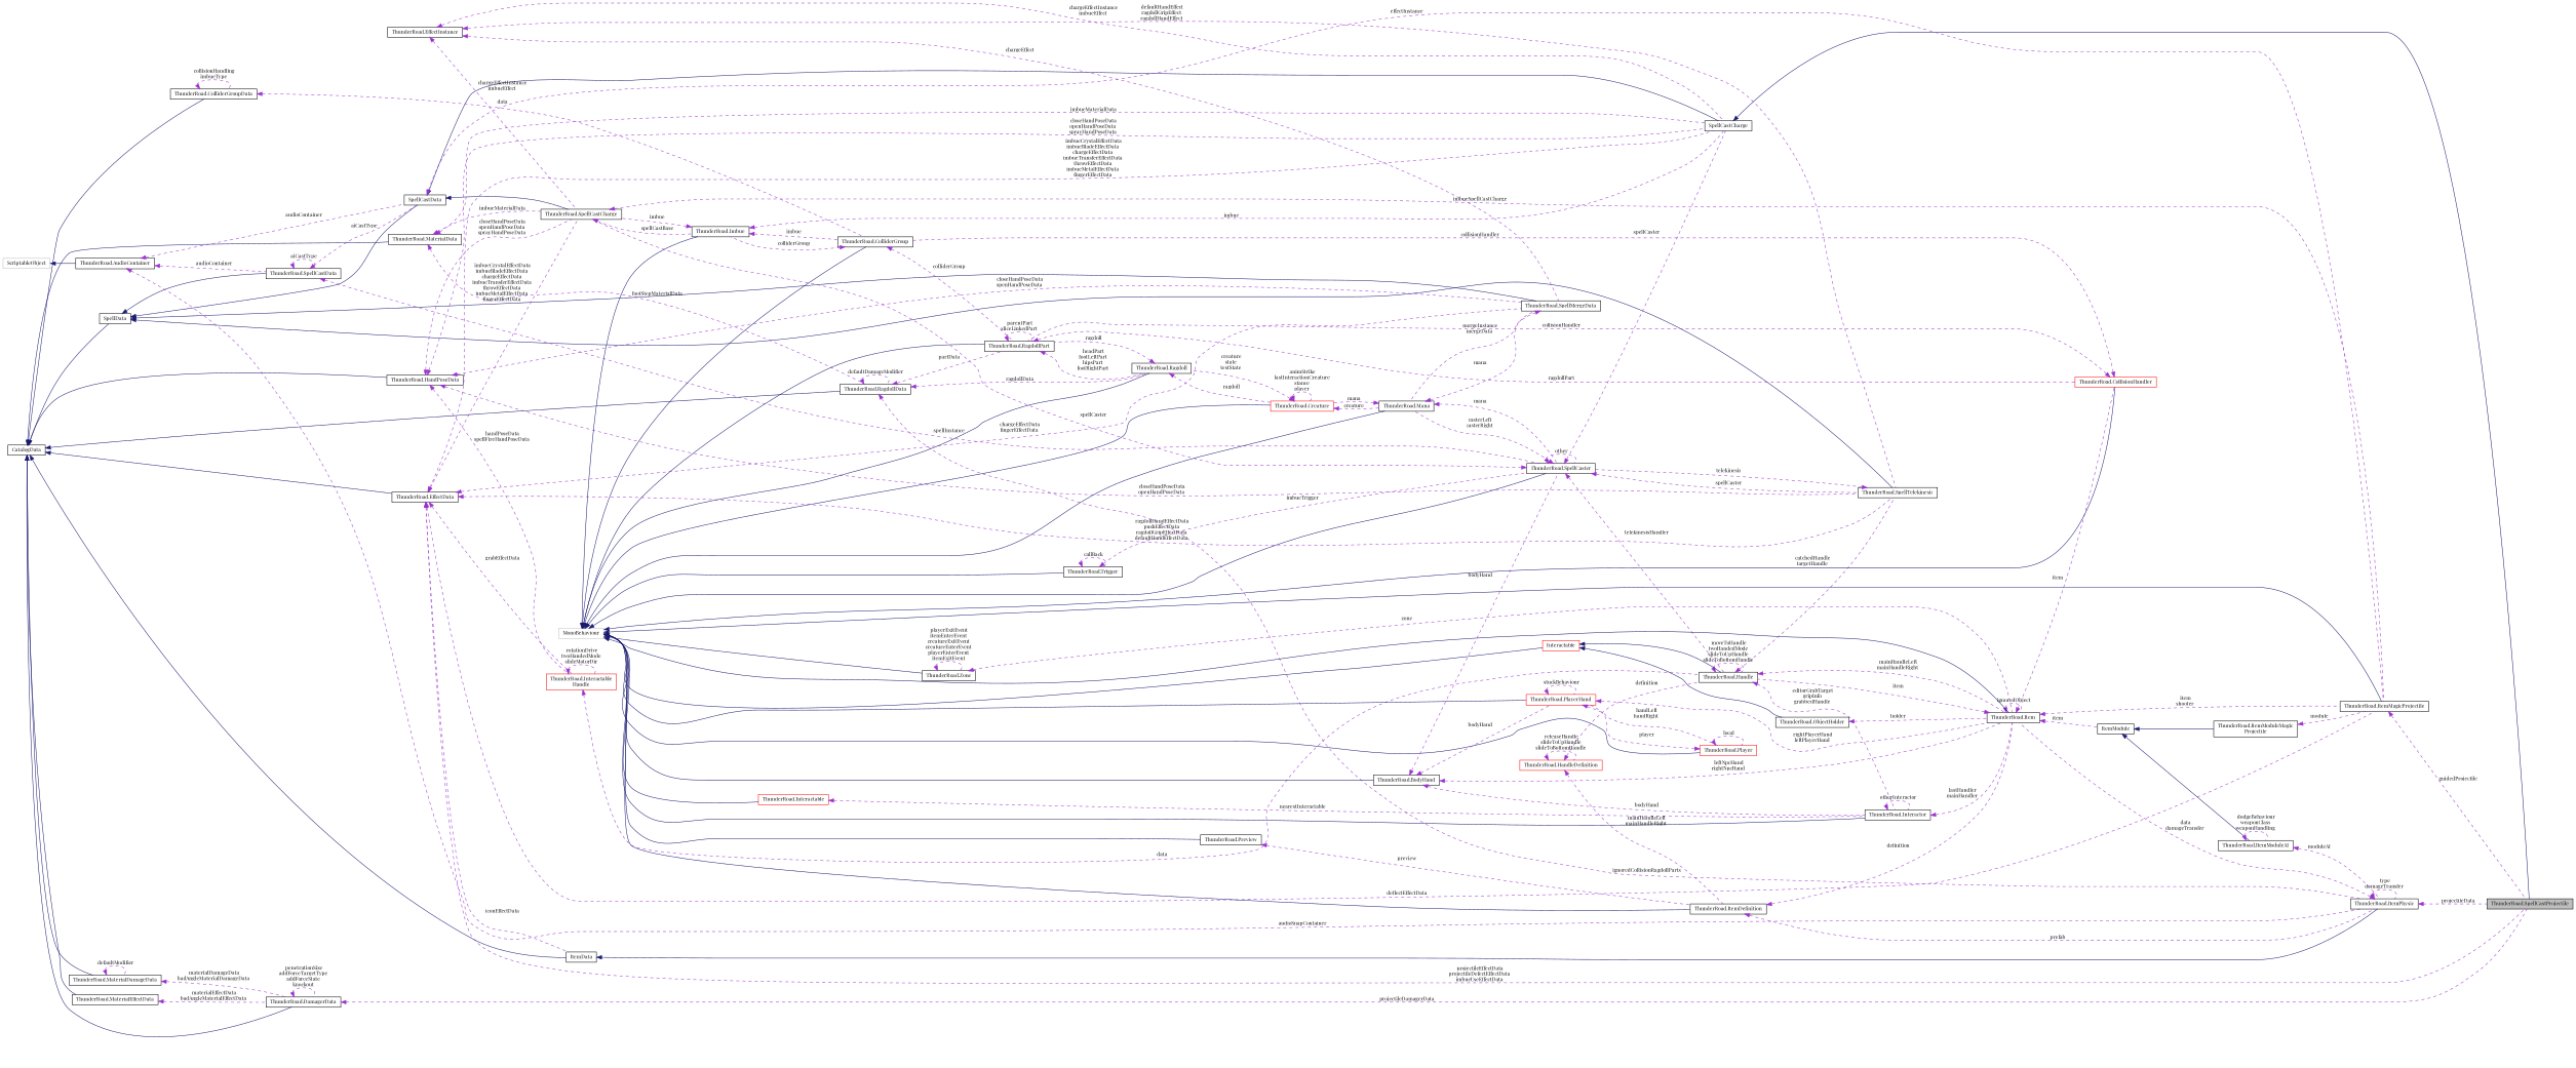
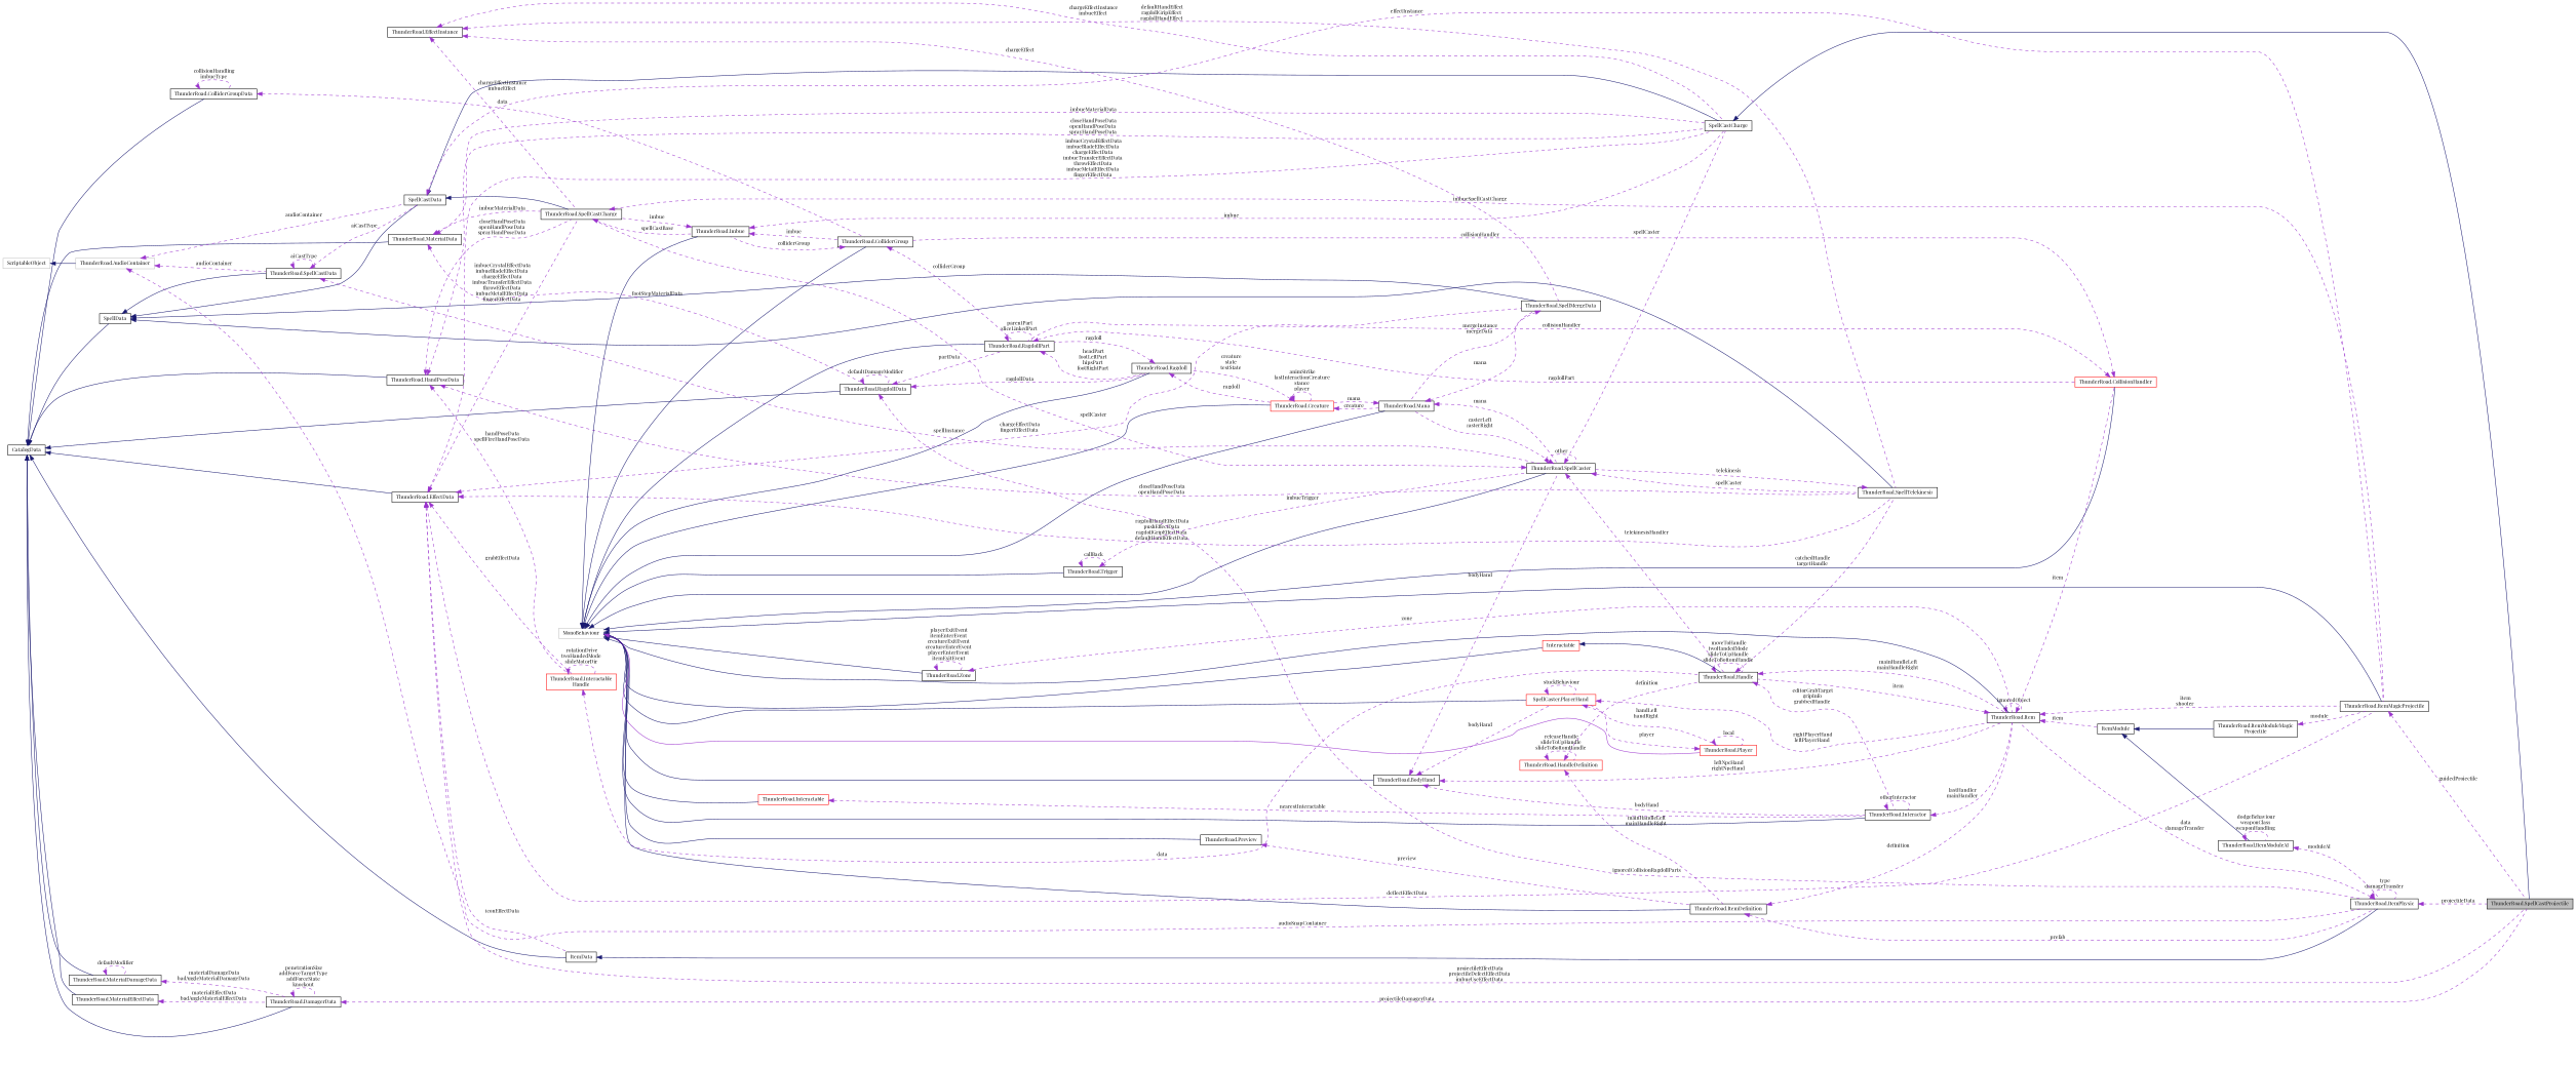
  digraph {
    fontname="Playfair Display"
    rankdir=LR
    node [color=black fillcolor=white fontname="Playfair Display" fontsize=10 shape=record style=filled]
    edge [color=darkorchid3 dir=back fontname="Playfair Display" fontsize=10 labelfontname=Helvetica labelfontsize=10 style=dashed]
    n1 [fillcolor=grey75 fontcolor=black height=0.2 label="ThunderRoad.SpellCastProjectile" width=0.4]
    n2 [height=0.2 label=SpellCastCharge width=0.4]
    n3 [height=0.2 label=SpellCastData width=0.4]
    n4 [height=0.2 label="ThunderRoad.SpellCastCharge" width=0.4]
    n5 [height=0.2 label="ThunderRoad.ItemMagicProjectile" width=0.4]
    n6 [height=0.2 label="ThunderRoad.Imbue" width=0.4]
    n7 [height=0.2 label=SpellData width=0.4]
    n8 [height=0.2 label="ThunderRoad.SpellCastData" width=0.4]
    n9 [height=0.2 label="ThunderRoad.SpellTelekinesis" width=0.4]
    n10 [height=0.2 label="ThunderRoad.SpellMergeData" width=0.4]
    n11 [height=0.2 label="ThunderRoad.SpellCaster" width=0.4]
    n12 [height=0.2 label="ThunderRoad.Mana" width=0.4]
    n13 [height=0.2 label=CatalogData width=0.4]
    n14 [height=0.2 label="ThunderRoad.MaterialData" width=0.4]
    n15 [height=0.2 label="ThunderRoad.EffectData" width=0.4]
    n16 [height=0.2 label="ThunderRoad.HandPoseData" width=0.4]
    n17 [height=0.2 label="ThunderRoad.RagdollData" width=0.4]
    n18 [height=0.2 label="ThunderRoad.ColliderGroupData" width=0.4]
    n19 [height=0.2 label=ItemData width=0.4]
    n20 [height=0.2 label="ThunderRoad.DamagerData" width=0.4]
    n21 [height=0.2 label="ThunderRoad.MaterialDamageData" width=0.4]
    n22 [height=0.2 label="ThunderRoad.MaterialEffectData" width=0.4]
    n23 [color=red height=0.2 label="ThunderRoad.Interactable\lHandle" width=0.4]
    n24 [height=0.2 label="ThunderRoad.ItemPhysic" width=0.4]
    n25 [height=0.2 label="ThunderRoad.Ragdoll" width=0.4]
    n26 [height=0.2 label="ThunderRoad.RagdollPart" width=0.4]
    n27 [height=0.2 label="ThunderRoad.ColliderGroup" width=0.4]
-   n28 [height=0.2 label="ThunderRoad.AudioContainer" width=0.4]
+   n28 [color=grey75 height=0.2 label="ThunderRoad.AudioContainer" width=0.4]
    n29 [height=0.2 label="ThunderRoad.Item" width=0.4]
    n30 [color=grey75 height=0.2 label=ScriptableObject width=0.4]
    n31 [height=0.2 label="ThunderRoad.Handle" width=0.4]
    n32 [height=0.2 label="ThunderRoad.Interactor" width=0.4]
    n33 [color=red height=0.2 label="ThunderRoad.Creature" width=0.4]
    n34 [color=grey75 height=0.2 label=MonoBehaviour width=0.4]
    n35 [color=red height=0.2 label=Interactable width=0.4]
    n36 [color=red height=0.2 label="ThunderRoad.Interactable" width=0.4]
    n37 [height=0.2 label="ThunderRoad.BodyHand" width=0.4]
    n38 [height=0.2 label="ThunderRoad.ItemDefinition" width=0.4]
    n39 [height=0.2 label="ThunderRoad.Preview" width=0.4]
    n40 [color=red height=0.2 label="ThunderRoad.CollisionHandler" width=0.4]
    n41 [height=0.2 label="ThunderRoad.Zone" width=0.4]
-   n42 [color=red height=0.2 label="ThunderRoad.PlayerHand" width=0.4]
+   n42 [color=red height=0.2 label="SpellCaster.PlayerHand" width=0.4]
    n43 [color=red height=0.2 label="ThunderRoad.Player" width=0.4]
    n44 [height=0.2 label="ThunderRoad.Trigger" width=0.4]
-   n45 [height=0.2 label="ThunderRoad.ObjectHolder" width=0.4]
    n46 [height=0.2 label=ItemModule width=0.4]
    n47 [color=red height=0.2 label="ThunderRoad.HandleDefinition" width=0.4]
    n48 [height=0.2 label="ThunderRoad.ItemModuleAI" width=0.4]
    n49 [height=0.2 label="ThunderRoad.ItemModuleMagic\lProjectile" width=0.4]
    n50 [height=0.2 label="ThunderRoad.EffectInstance" width=0.4]
    n2 -> n1 [color=midnightblue style=solid]
    n3 -> n2 [color=midnightblue style=solid]
    n3 -> n4 [color=midnightblue style=solid]
    n3 -> n5 [label=" effectInstance"]
    n4 -> n5 [label=" imbueSpellCastCharge"]
    n4 -> n6 [label=" spellCastBase"]
    n5 -> n1 [label=" guidedProjectile"]
    n6 -> n2 [label=" imbue"]
    n6 -> n4 [label=" imbue"]
    n6 -> n27 [label=" imbue"]
    n7 -> n3 [color=midnightblue style=solid]
    n7 -> n8 [color=midnightblue style=solid]
    n7 -> n9 [color=midnightblue style=solid]
    n7 -> n10 [color=midnightblue style=solid]
    n8 -> n3 [label=" aiCastType"]
    n8 -> n8 [label=" aiCastType"]
    n8 -> n11 [label=" spellInstance"]
    n9 -> n11 [label=" telekinesis"]
    n10 -> n12 [label=" mergeInstance\nmergeData"]
    n11 -> n2 [label=" spellCaster"]
    n11 -> n4 [label=" spellCaster"]
    n11 -> n9 [label=" spellCaster"]
    n11 -> n11 [label=" other"]
    n11 -> n12 [label=" casterLeft\ncasterRight"]
    n11 -> n31 [label=" telekinesisHandler"]
    n12 -> n10 [label=" mana"]
    n12 -> n11 [label=" mana"]
    n12 -> n33 [label=" mana"]
    n13 -> n7 [color=midnightblue style=solid]
    n13 -> n14 [color=midnightblue style=solid]
    n13 -> n15 [color=midnightblue style=solid]
    n13 -> n16 [color=midnightblue style=solid]
    n13 -> n17 [color=midnightblue style=solid]
    n13 -> n18 [color=midnightblue style=solid]
    n13 -> n19 [color=midnightblue style=solid]
    n13 -> n20 [color=midnightblue style=solid]
    n13 -> n21 [color=midnightblue style=solid]
    n13 -> n22 [color=midnightblue style=solid]
    n14 -> n2 [label=" imbueMaterialData"]
    n14 -> n4 [label=" imbueMaterialData"]
    n14 -> n17 [label=" footStepMaterialData"]
    n15 -> n1 [label=" projectileEffectData\nprojectileDefectEffectData\nimbueUseEffectData"]
    n15 -> n2 [label=" imbueCrystalEffectData\nimbueBladeEffectData\nchargeEffectData\nimbueTransferEffectData\nthrowEffectData\nimbueMetalEffectData\nfingerEffectData"]
    n15 -> n4 [label=" imbueCrystalEffectData\nimbueBladeEffectData\nchargeEffectData\nimbueTransferEffectData\nthrowEffectData\nimbueMetalEffectData\nfingerEffectData"]
    n15 -> n5 [label=" deflectEffectData"]
    n15 -> n9 [label=" ragdollHandEffectData\npushEffectData\nragdollGripEffectData\ndefaultHandEffectData"]
    n15 -> n10 [label=" chargeEffectData\nfingerEffectData"]
    n15 -> n19 [label=" iconEffectData"]
    n15 -> n23 [label=" grabEffectData"]
    n16 -> n2 [label=" closeHandPoseData\nopenHandPoseData\nsprayHandPoseData"]
    n16 -> n4 [label=" closeHandPoseData\nopenHandPoseData\nsprayHandPoseData"]
    n16 -> n9 [label=" closeHandPoseData\nopenHandPoseData"]
-   n16 -> n10 [label=" closeHandPoseData\nopenHandPoseData"]
    n16 -> n23 [label=" handPoseData\nspellFireHandPoseData"]
    n17 -> n17 [label=" defaultDamageModifier"]
    n17 -> n24 [label=" ignoredCollisionRagdollParts"]
    n17 -> n25 [label=" ragdollData"]
    n17 -> n26 [label=" partData"]
    n18 -> n18 [label=" collisionHandling\nimbueType"]
    n18 -> n27 [label=" data"]
    n19 -> n24 [color=midnightblue style=solid]
    n20 -> n1 [label=" projectileDamagerData"]
    n20 -> n20 [label=" penetrationSize\naddForceTargetType\naddForceState\nknockout"]
    n21 -> n20 [label=" materialDamageData\nbadAngleMaterialDamageData"]
    n21 -> n21 [label=" defaultModifier"]
    n22 -> n20 [label=" materialEffectData\nbadAngleMaterialEffectData"]
    n23 -> n23 [label=" rotationDrive\ntwoHandedMode\nslideMotorDir"]
    n23 -> n31 [label=" data"]
    n24 -> n1 [label=" projectileData"]
    n24 -> n24 [label=" type\ndamageTransfer"]
    n24 -> n29 [label=" data\ndamageTransfer"]
    n25 -> n26 [label=" ragdoll"]
    n25 -> n33 [label=" ragdoll"]
    n26 -> n25 [label=" headPart\nfootLeftPart\nhipsPart\nfootRightPart"]
    n26 -> n26 [label=" parentPart\nsliceLinkedPart"]
    n26 -> n40 [label=" ragdollPart"]
    n27 -> n6 [label=" colliderGroup"]
    n27 -> n26 [label=" colliderGroup"]
    n28 -> n3 [label=" audioContainer"]
    n28 -> n8 [label=" audioContainer"]
    n28 -> n24 [label=" audioSnapContainer"]
    n29 -> n5 [label=" item\nshooter"]
    n29 -> n29 [label=" ignoredObject"]
    n29 -> n31 [label=" item"]
    n29 -> n40 [label=" item"]
    n29 -> n46 [label=" item"]
    n30 -> n28 [color=midnightblue style=solid]
    n31 -> n9 [label=" catchedHandle\ntargetHandle"]
    n31 -> n29 [label=" mainHandleLeft\nmainHandleRight"]
    n31 -> n31 [label=" moveToHandle\ntwoHandedMode\nslideToUpHandle\nslideToBottomHandle"]
    n31 -> n32 [label=" editorGrabTarget\ngripInfo\ngrabbedHandle"]
    n32 -> n29 [label=" lastHandler\nmainHandler"]
    n32 -> n32 [label=" otherInteractor"]
    n33 -> n12 [label=" creature"]
    n33 -> n25 [label=" creature\nstate\ntestState"]
    n33 -> n33 [label=" animStrike\nlastInteractionCreature\nstance\nplayer"]
    n34 -> n5 [color=midnightblue style=solid]
    n34 -> n6 [color=midnightblue style=solid]
    n34 -> n11 [color=midnightblue style=solid]
    n34 -> n12 [color=midnightblue style=solid]
    n34 -> n25 [color=midnightblue style=solid]
    n34 -> n26 [color=midnightblue style=solid]
    n34 -> n27 [color=midnightblue style=solid]
    n34 -> n29 [color=midnightblue style=solid]
    n34 -> n32 [color=midnightblue style=solid]
    n34 -> n33 [color=midnightblue style=solid]
    n34 -> n35 [color=midnightblue style=solid]
    n34 -> n36 [color=midnightblue style=solid]
    n34 -> n37 [color=midnightblue style=solid]
    n34 -> n38 [color=midnightblue style=solid]
    n34 -> n39 [color=midnightblue style=solid]
    n34 -> n40 [color=midnightblue style=solid]
    n34 -> n41 [color=midnightblue style=solid]
    n34 -> n42 [color=midnightblue style=solid]
-   n34 -> n43 [color=midnightblue style=solid]
+   n34 -> n43 [style=solid]
    n34 -> n44 [color=midnightblue style=solid]
    n35 -> n31 [color=midnightblue style=solid]
-   n35 -> n45 [color=midnightblue style=solid]
    n36 -> n32 [label=" nearestInteractable"]
    n37 -> n11 [label=" bodyHand"]
    n37 -> n29 [label=" leftNpcHand\nrightNpcHand"]
    n37 -> n32 [label=" bodyHand"]
    n37 -> n42 [label=" bodyHand"]
    n38 -> n24 [label=" prefab"]
    n38 -> n29 [label=" definition"]
    n39 -> n38 [label=" preview"]
    n40 -> n26 [label=" collisionHandler"]
    n40 -> n27 [label=" collisionHandler"]
    n41 -> n29 [label=" zone"]
    n41 -> n41 [label=" playerExitEvent\nitemEnterEvent\ncreatureExitEvent\ncreatureEnterEvent\nplayerEnterEvent\nitemExitEvent"]
    n42 -> n29 [label=" rightPlayerHand\nleftPlayerHand"]
    n42 -> n42 [label=" stuckBehaviour"]
    n42 -> n43 [label=" handLeft\nhandRight"]
    n43 -> n42 [label=" player"]
    n43 -> n43 [label=" local"]
    n44 -> n11 [label=" imbueTrigger"]
    n44 -> n44 [label=" callBack"]
-   n45 -> n29 [label=" holder"]
    n46 -> n48 [color=midnightblue style=solid]
    n46 -> n49 [color=midnightblue style=solid]
    n47 -> n31 [label=" definition"]
    n47 -> n38 [label=" mainHandleLeft\nmainHandleRight"]
    n47 -> n47 [label=" releaseHandle\nslideToUpHandle\nslideToBottomHandle"]
    n48 -> n24 [label=" moduleAI"]
    n48 -> n48 [label=" dodgeBehaviour\nweaponClass\nweaponHandling"]
    n49 -> n5 [label=" module"]
    n50 -> n2 [label=" chargeEffectInstance\nimbueEffect"]
    n50 -> n4 [label=" chargeEffectInstance\nimbueEffect"]
    n50 -> n9 [label=" defaultHandEffect\nragdollGripEffect\nragdollHandEffect"]
    n50 -> n10 [label=" chargeEffect"]
  }
